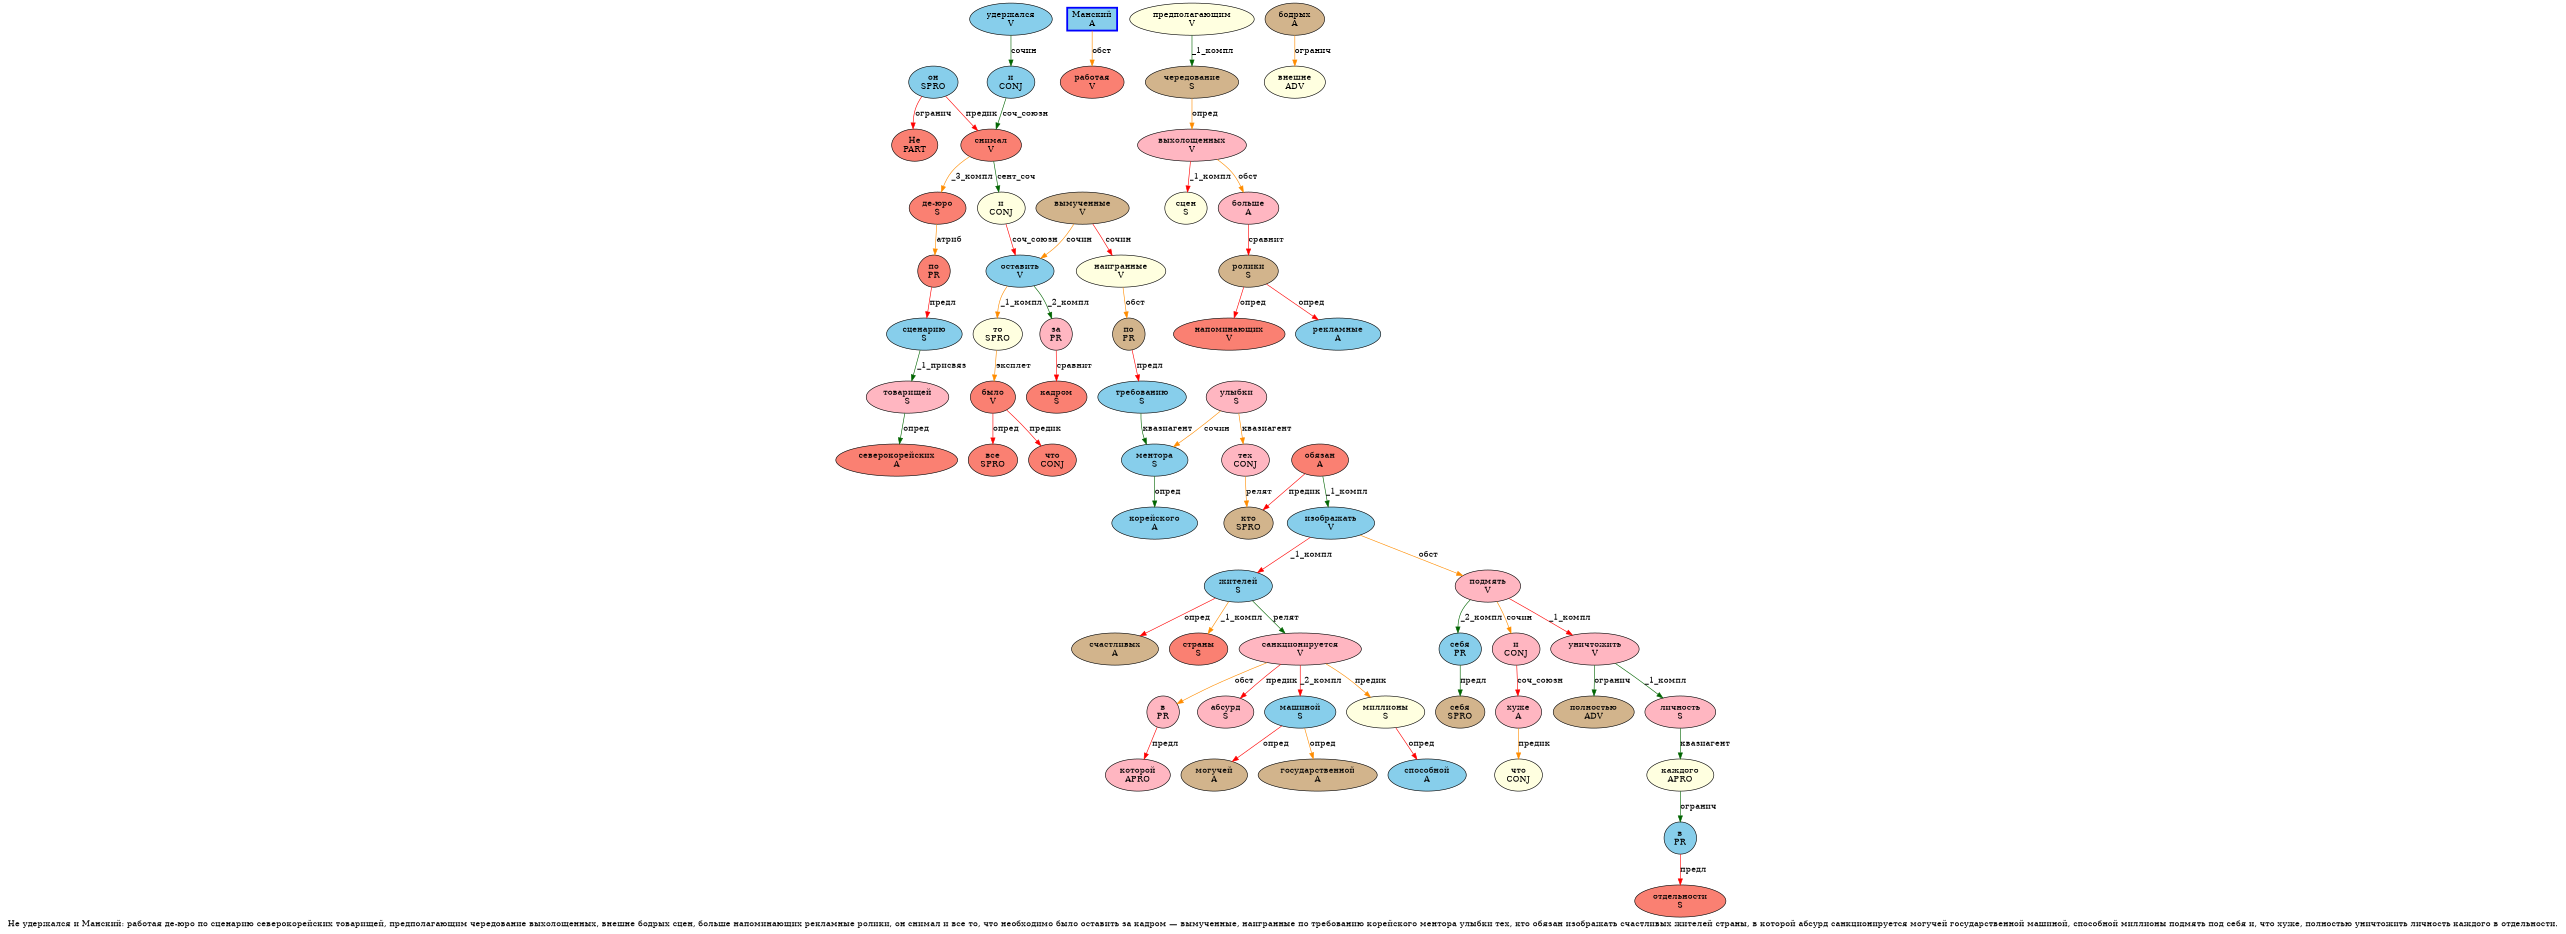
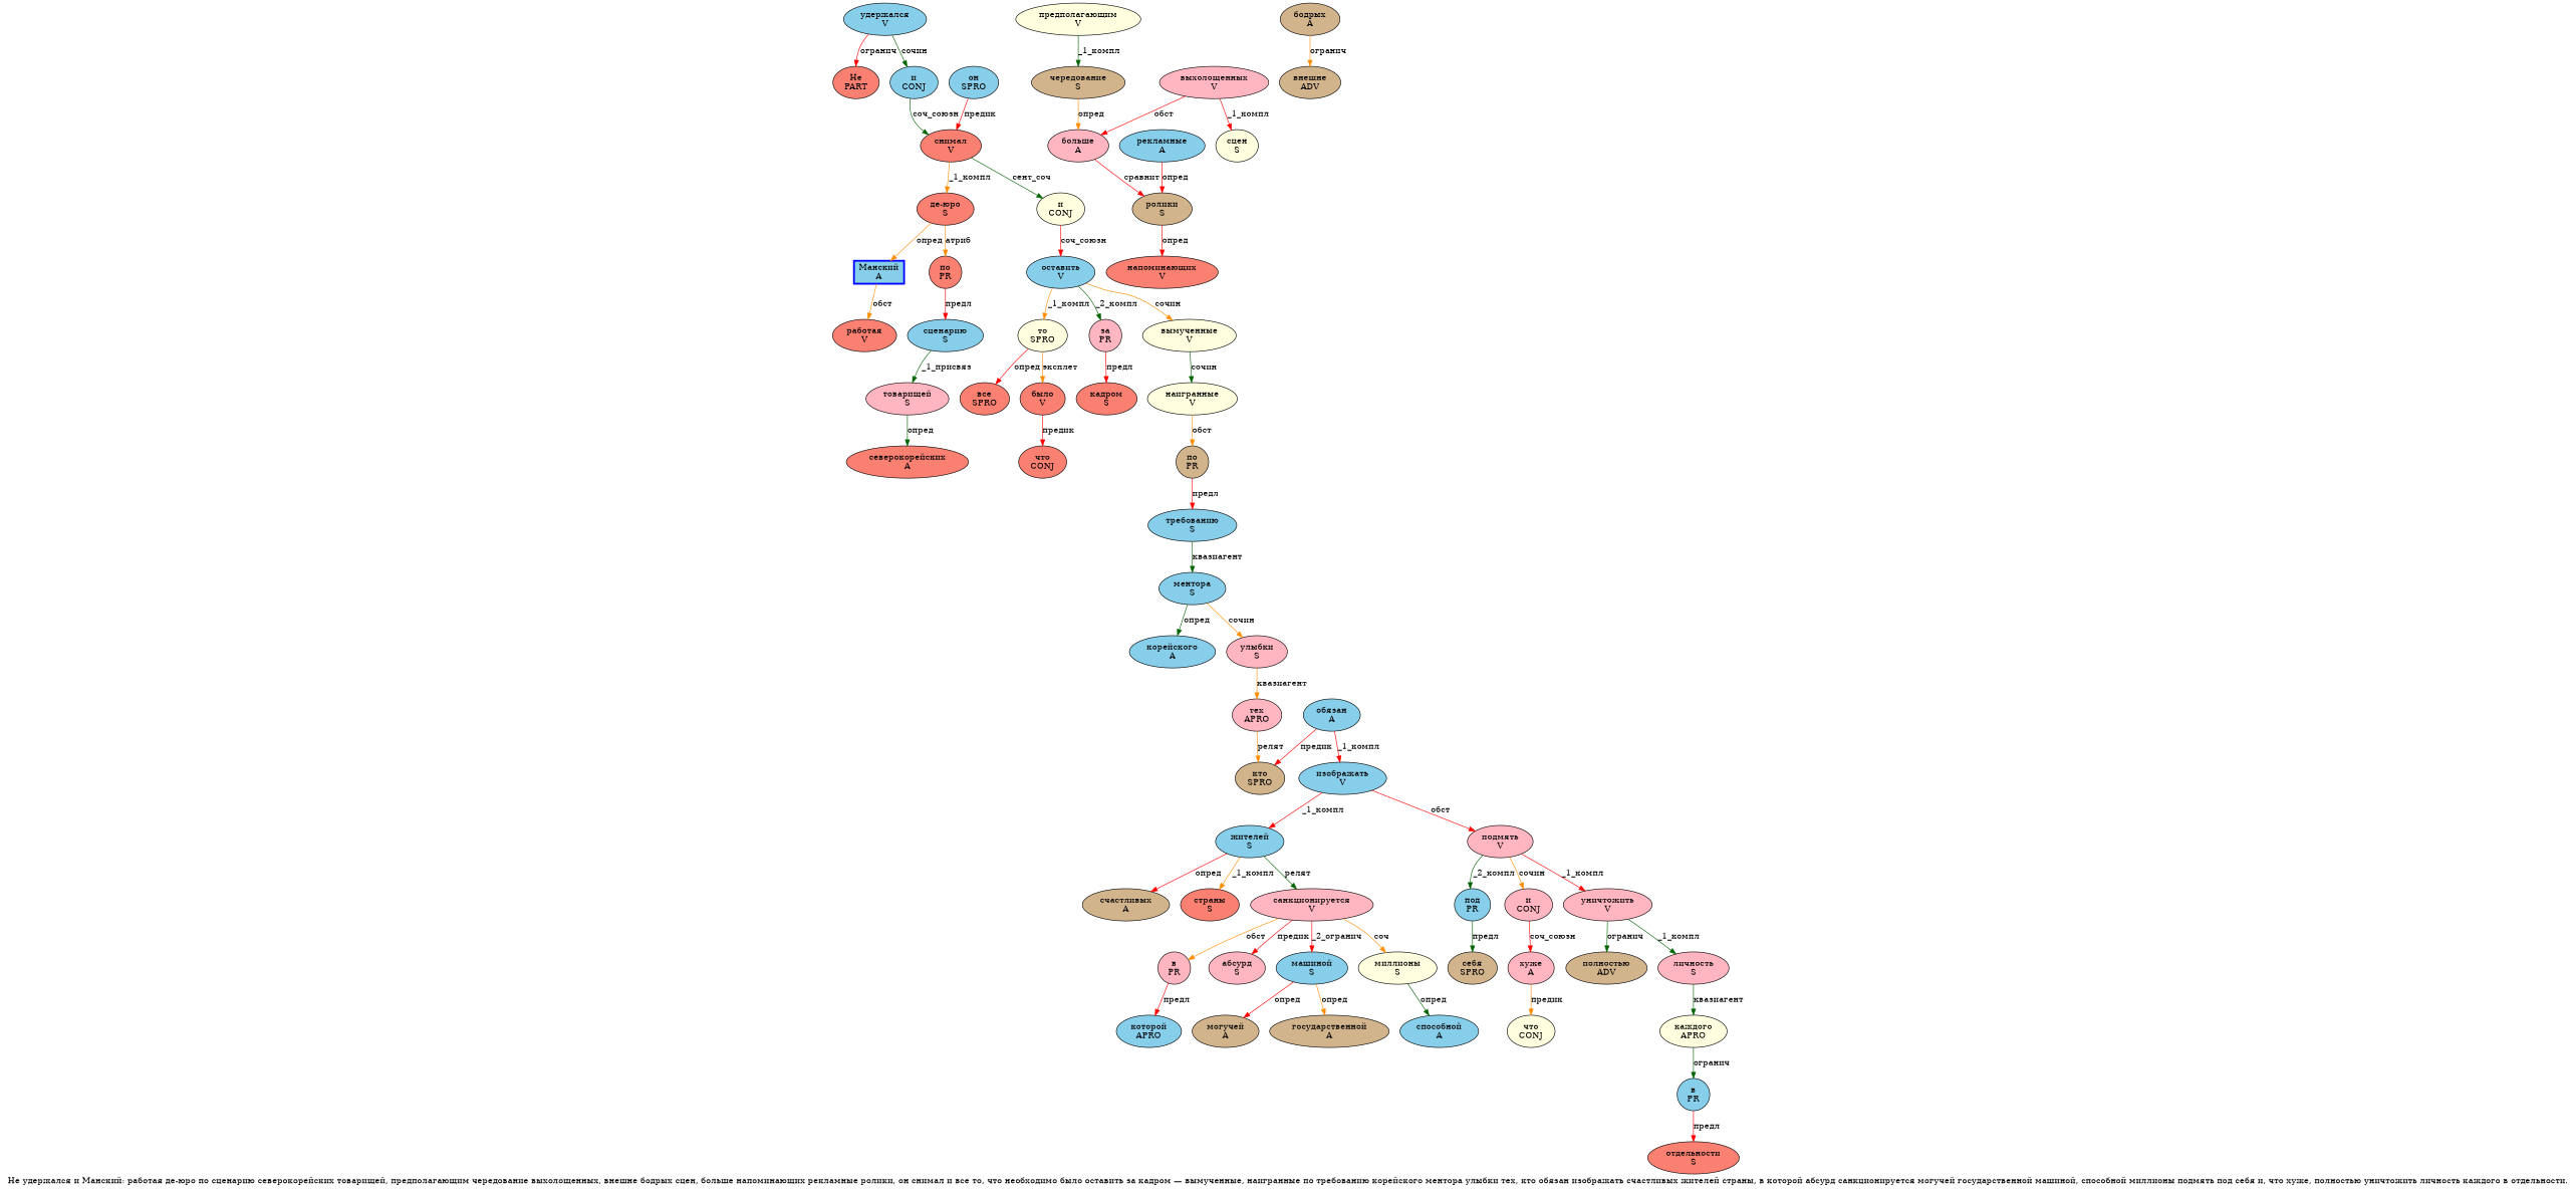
  digraph {
    label="Не удержался и Манский: работая де-юро по сценарию северокорейских товарищей, предполагающим чередование выхолощенных, внешне бодрых сцен, больше напоминающих рекламные ролики, он снимал и все то, что необходимо было оставить за кадром — вымученные, наигранные по требованию корейского ментора улыбки тех, кто обязан изображать счастливых жителей страны, в которой абсурд санкционируется могучей государственной машиной, способной миллионы подмять под себя и, что хуже, полностью уничтожить личность каждого в отдельности."
    node [fillcolor=skyblue penwidth=1 shape=ellipse style=filled]
    edge [color=red]
    n1 [fillcolor=salmon label="Не\nPART"]
    n2 [label="удержался\nV"]
    n3 [label="и\nCONJ"]
    n4 [fillcolor=salmon label="снимал\nV"]
    n5 [fillcolor=salmon label="де-юро\nS"]
    n6 [fillcolor=lightyellow label="и\nCONJ"]
    n7 [color=blue label="Манский\nA" penwidth=3 shape=box]
    n8 [fillcolor=salmon label="работая\nV"]
    n9 [fillcolor=salmon label="по\nPR"]
    n10 [label="сценарию\nS"]
    n11 [fillcolor=lightpink label="товарищей\nS"]
    n12 [fillcolor=salmon label="северокорейских\nA"]
    n13 [fillcolor=lightyellow label="предполагающим\nV"]
    n14 [fillcolor=tan label="чередование\nS"]
    n15 [fillcolor=lightpink label="выхолощенных\nV"]
    n16 [fillcolor=lightyellow label="сцен\nS"]
    n17 [fillcolor=lightpink label="больше\nA"]
    n18 [fillcolor=tan label="ролики\nS"]
-   n19 [fillcolor=lightyellow label="внешне\nADV"]
+   n19 [fillcolor=tan label="внешне\nADV"]
    n20 [fillcolor=tan label="бодрых\nA"]
    n21 [fillcolor=salmon label="напоминающих\nV"]
    n22 [label="рекламные\nA"]
    n23 [label="он\nSPRO"]
    n24 [label="оставить\nV"]
    n25 [fillcolor=lightyellow label="то\nSPRO"]
    n26 [fillcolor=lightpink label="за\nPR"]
-   n27 [fillcolor=tan label="вымученные\nV"]
+   n27 [fillcolor=lightyellow label="вымученные\nV"]
    n28 [fillcolor=salmon label="все\nSPRO"]
    n29 [fillcolor=salmon label="было\nV"]
    n30 [fillcolor=salmon label="что\nCONJ"]
    n31 [fillcolor=salmon label="кадром\nS"]
    n32 [fillcolor=lightyellow label="наигранные\nV"]
    n33 [fillcolor=tan label="по\nPR"]
    n34 [label="требованию\nS"]
    n35 [label="ментора\nS"]
    n36 [label="корейского\nA"]
    n37 [fillcolor=lightpink label="улыбки\nS"]
-   n38 [fillcolor=lightpink label="тех\nCONJ"]
+   n38 [fillcolor=lightpink label="тех\nAPRO"]
    n39 [fillcolor=tan label="кто\nSPRO"]
-   n40 [fillcolor=salmon label="обязан\nA"]
+   n40 [label="обязан\nA"]
    n41 [label="изображать\nV"]
    n42 [label="жителей\nS"]
    n43 [fillcolor=lightpink label="подмять\nV"]
    n44 [fillcolor=tan label="счастливых\nA"]
    n45 [fillcolor=salmon label="страны\nS"]
    n46 [fillcolor=lightpink label="санкционируется\nV"]
-   n47 [label="себя\nPR"]
+   n47 [label="под\nPR"]
    n48 [fillcolor=lightpink label="и\nCONJ"]
    n49 [fillcolor=lightpink label="уничтожить\nV"]
    n50 [fillcolor=lightpink label="в\nPR"]
    n51 [fillcolor=lightpink label="абсурд\nS"]
    n52 [label="машиной\nS"]
    n53 [fillcolor=lightyellow label="миллионы\nS"]
-   n54 [fillcolor=lightpink label="которой\nAPRO"]
+   n54 [label="которой\nAPRO"]
    n55 [fillcolor=tan label="могучей\nA"]
    n56 [fillcolor=tan label="государственной\nA"]
    n57 [label="способной\nA"]
    n58 [fillcolor=tan label="себя\nSPRO"]
    n59 [fillcolor=lightpink label="хуже\nA"]
    n60 [fillcolor=tan label="полностью\nADV"]
    n61 [fillcolor=lightpink label="личность\nS"]
    n62 [fillcolor=lightyellow label="что\nCONJ"]
    n63 [fillcolor=lightyellow label="каждого\nAPRO"]
    n64 [label="в\nPR"]
    n65 [fillcolor=salmon label="отдельности\nS"]
-   n23 -> n1 [label="огранич"]
+   n2 -> n1 [label="огранич"]
    n2 -> n3 [color=darkgreen label="сочин"]
    n3 -> n4 [color=darkgreen label="соч_союзн"]
-   n4 -> n5 [color=darkorange label="_3_компл"]
+   n4 -> n5 [color=darkorange label="_1_компл"]
    n4 -> n6 [color=darkgreen label="сент_соч"]
+   n5 -> n7 [color=darkorange label="опред"]
    n5 -> n9 [color=darkorange label="атриб"]
    n6 -> n24 [label="соч_союзн"]
    n7 -> n8 [color=darkorange label="обст"]
    n9 -> n10 [label="предл"]
    n10 -> n11 [color=darkgreen label="_1_присвяз"]
    n11 -> n12 [color=darkgreen label="опред"]
    n13 -> n14 [color=darkgreen label="_1_компл"]
-   n14 -> n15 [color=darkorange label="опред"]
+   n14 -> n17 [color=darkorange label="опред"]
    n15 -> n16 [label="_1_компл"]
-   n15 -> n17 [color=darkorange label="обст"]
+   n15 -> n17 [label="обст"]
    n17 -> n18 [label="сравнит"]
    n18 -> n21 [label="опред"]
-   n18 -> n22 [label="опред"]
+   n22 -> n18 [label="опред"]
    n20 -> n19 [color=darkorange label="огранич"]
    n23 -> n4 [label="предик"]
    n24 -> n25 [color=darkorange label="_1_компл"]
    n24 -> n26 [color=darkgreen label="_2_компл"]
-   n27 -> n24 [color=darkorange label="сочин"]
-   n29 -> n28 [label="опред"]
+   n24 -> n27 [color=darkorange label="сочин"]
+   n25 -> n28 [label="опред"]
    n25 -> n29 [color=darkorange label="эксплет"]
-   n26 -> n31 [label="сравнит"]
-   n27 -> n32 [label="сочин"]
+   n26 -> n31 [label="предл"]
+   n27 -> n32 [color=darkgreen label="сочин"]
    n29 -> n30 [label="предик"]
    n32 -> n33 [color=darkorange label="обст"]
    n33 -> n34 [label="предл"]
    n34 -> n35 [color=darkgreen label="квазиагент"]
    n35 -> n36 [color=darkgreen label="опред"]
-   n37 -> n35 [color=darkorange label="сочин"]
+   n35 -> n37 [color=darkorange label="сочин"]
    n37 -> n38 [color=darkorange label="квазиагент"]
    n38 -> n39 [color=darkorange label="релят"]
    n40 -> n39 [label="предик"]
-   n40 -> n41 [color=darkgreen label="_1_компл"]
+   n40 -> n41 [label="_1_компл"]
    n41 -> n42 [label="_1_компл"]
-   n41 -> n43 [color=darkorange label="обст"]
+   n41 -> n43 [label="обст"]
    n42 -> n44 [label="опред"]
    n42 -> n45 [color=darkorange label="_1_компл"]
    n42 -> n46 [color=darkgreen label="релят"]
    n43 -> n47 [color=darkgreen label="_2_компл"]
    n43 -> n48 [color=darkorange label="сочин"]
    n43 -> n49 [label="_1_компл"]
    n46 -> n50 [color=darkorange label="обст"]
    n46 -> n51 [label="предик"]
-   n46 -> n52 [label="_2_компл"]
-   n46 -> n53 [color=darkorange label="предик"]
+   n46 -> n52 [label="_2_огранич"]
+   n46 -> n53 [color=darkorange label="соч"]
    n47 -> n58 [color=darkgreen label="предл"]
    n48 -> n59 [label="соч_союзн"]
    n49 -> n60 [color=darkgreen label="огранич"]
    n49 -> n61 [color=darkgreen label="_1_компл"]
    n50 -> n54 [label="предл"]
    n52 -> n55 [label="опред"]
    n52 -> n56 [color=darkorange label="опред"]
-   n53 -> n57 [label="опред"]
+   n53 -> n57 [color=darkgreen label="опред"]
    n59 -> n62 [color=darkorange label="предик"]
    n61 -> n63 [color=darkgreen label="квазиагент"]
    n63 -> n64 [color=darkgreen label="огранич"]
    n64 -> n65 [label="предл"]
  }
